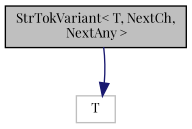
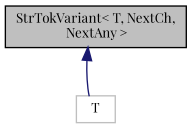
  digraph {
    fontname="Playfair Display"
    node [fontname="Playfair Display" fontsize=10 shape=record style=filled]
    n1 [color=black fillcolor=grey75 fontcolor=black height=0.2 label="StrTokVariant\< T, NextCh,\l NextAny \>" width=0.4]
    n2 [color=grey75 fillcolor=white height=0.2 label=T width=0.4]
-   n2 -> n1 [color=midnightblue dir=back fontname="Playfair Display" fontsize=10 labelfontname=Helvetica labelfontsize=10 style=solid]
+   n1 -> n2 [color=midnightblue dir=back fontname="Playfair Display" fontsize=10 labelfontname=Helvetica labelfontsize=10 style=solid]
  }
